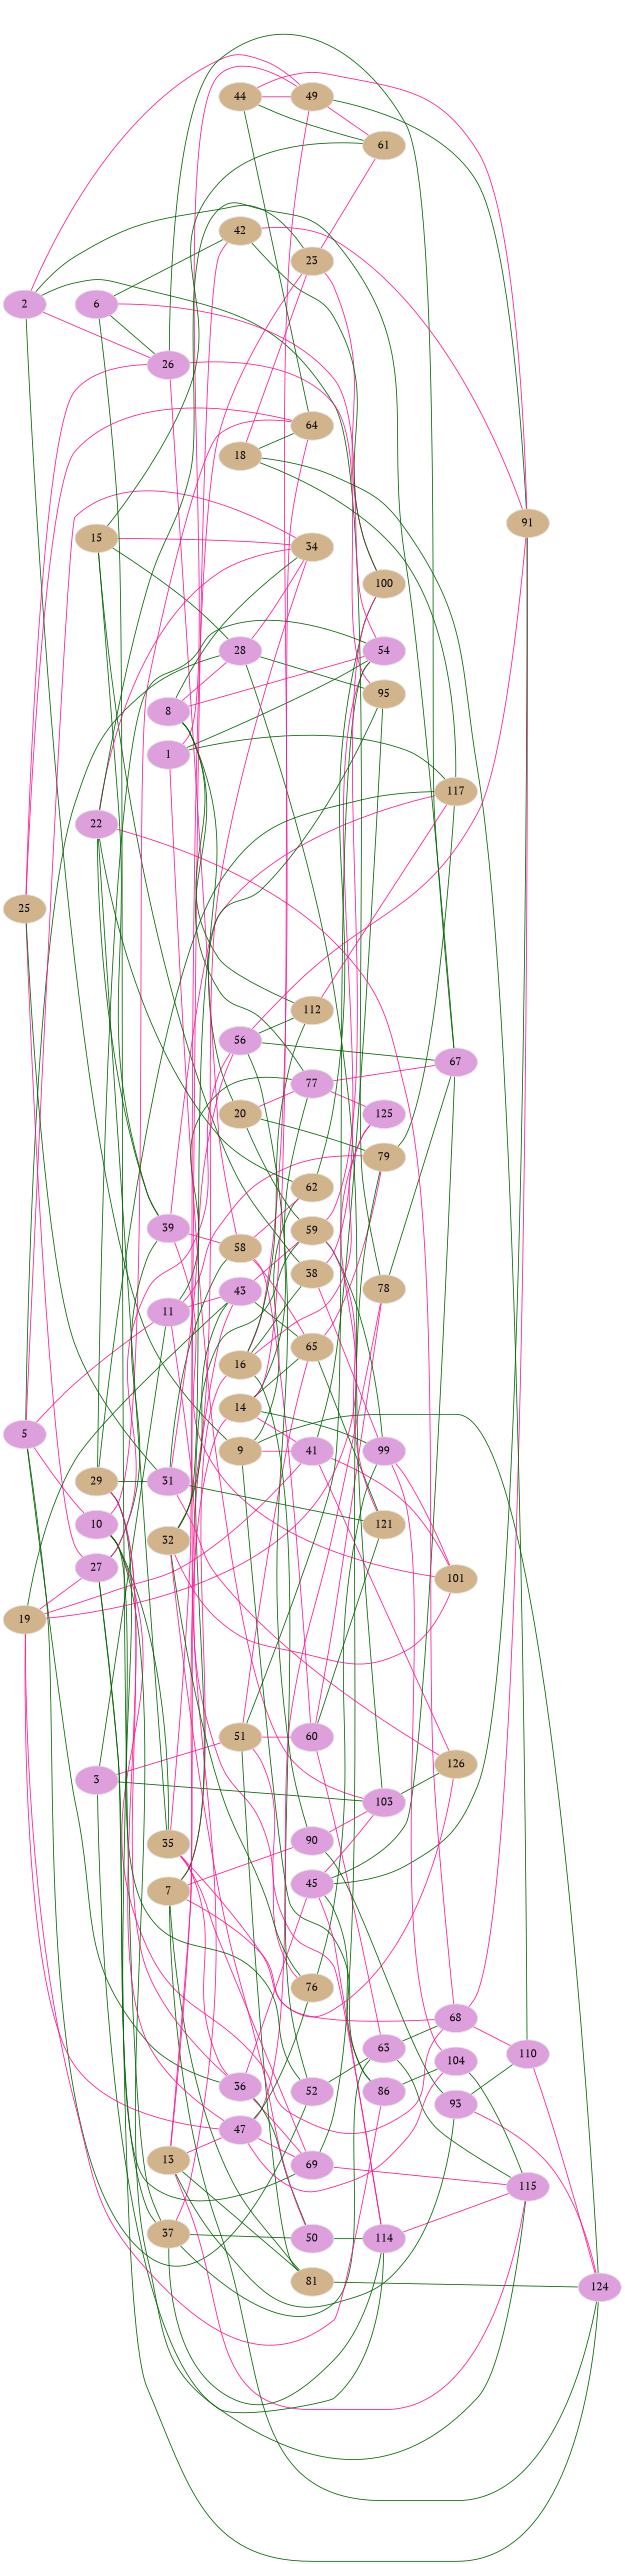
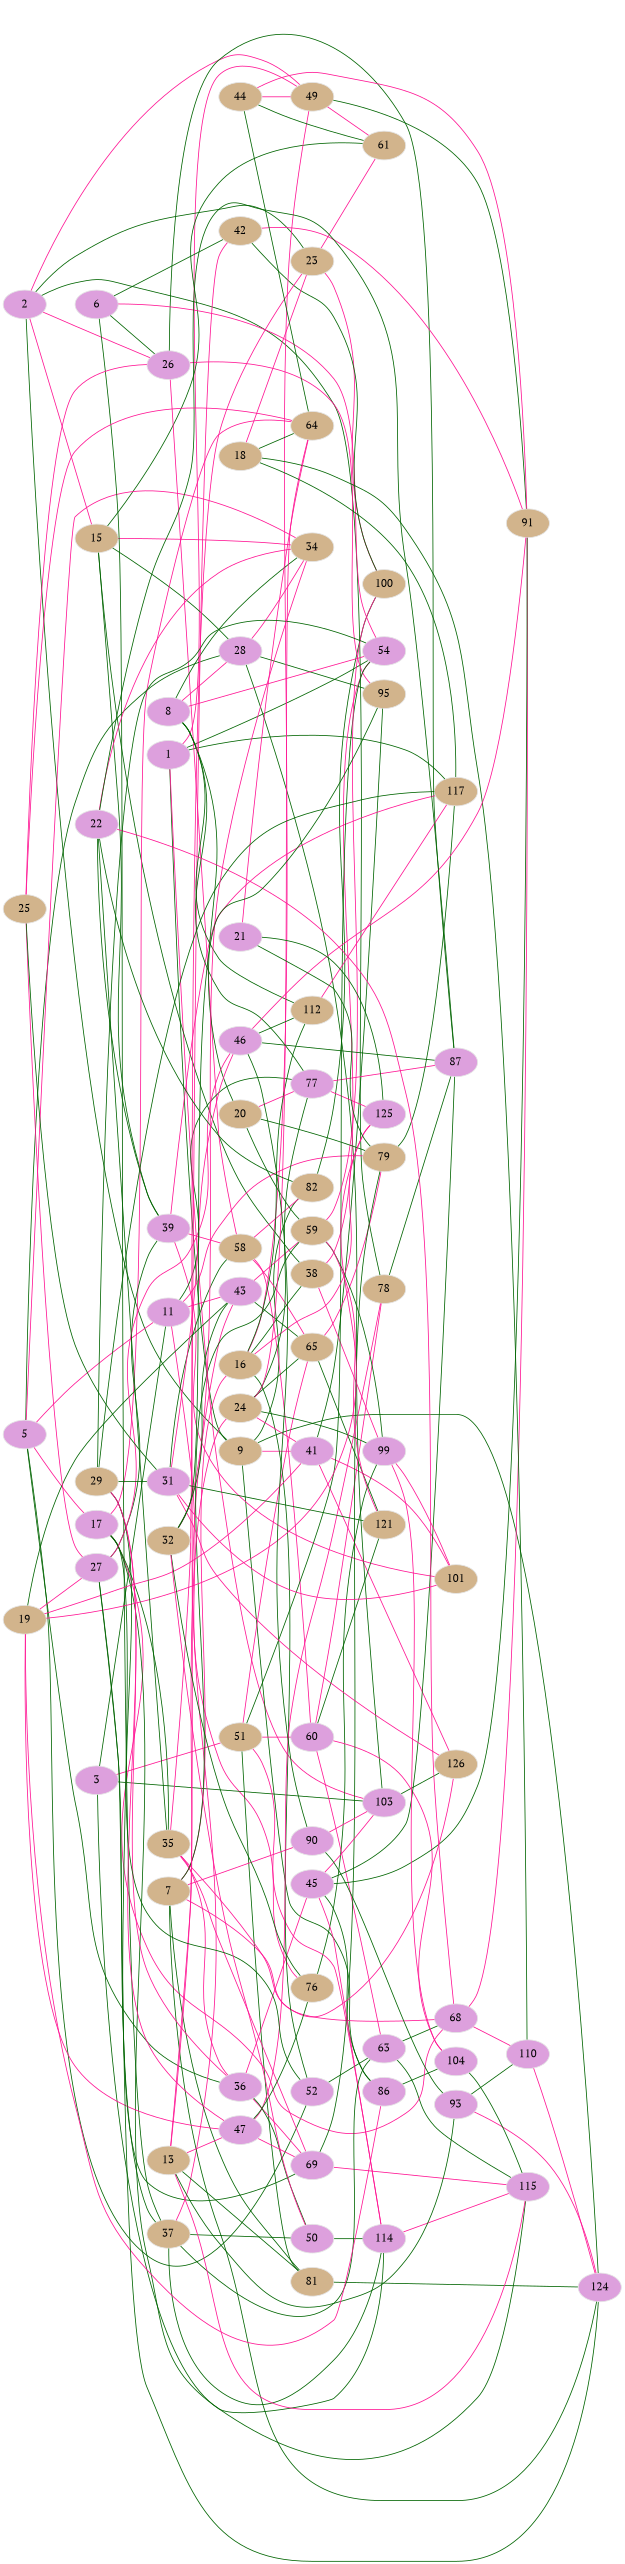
  graph {
    fontname="PT Serif"
    rankdir=LR
    node [color=gray90 fillcolor=plum fontname="PT Serif" style=filled]
    edge [color=darkgreen fontname="PT Serif"]
    1 [super="+4"]
    9 [fillcolor=tan super="+12"]
    49 [fillcolor=tan super="+66"]
    54 [super="+55"]
    103 [super="+116"]
    117 [fillcolor=tan super="+122"]
    124 [super="+127"]
    41 [super="+72"]
-   82 [fillcolor=tan label=62]
+   82 [fillcolor=tan]
    86
    61 [fillcolor=tan]
    91 [fillcolor=tan super="+96"]
    63 [super="+129"]
    68 [super="+123"]
    115 [super="+132"]
    126 [fillcolor=tan]
    2 [super="+62"]
    15 [fillcolor=tan super="+97"]
    23 [fillcolor=tan super="+40"]
    26 [super="+111"]
    78 [fillcolor=tan]
    28 [super="+57"]
    34 [fillcolor=tan super="+48"]
    38 [fillcolor=tan]
    39 [super="+70"]
    100 [fillcolor=tan]
-   87 [super="+98" label=67]
+   87 [super="+98"]
    58 [fillcolor=tan super="+85"]
    95 [fillcolor=tan]
    11 [super="+128"]
    77 [super="+84"]
    43 [super="+118"]
    76 [fillcolor=tan]
    79 [fillcolor=tan super="+94"]
    3
    51 [fillcolor=tan super="+75"]
    114 [super="+119"]
    81 [fillcolor=tan]
    65 [fillcolor=tan super="+106"]
    60 [super="+83"]
    5 [super="+24"]
-   10 [super="+33"]
+   10 [super="+33" label=17]
    36 [super="+74"]
    52
    35 [fillcolor=tan super="+92"]
    64 [fillcolor=tan super="+102"]
    69 [super="+109"]
    50
    45 [super="+88"]
    6
    37 [fillcolor=tan super="+73"]
    42 [fillcolor=tan]
    7 [fillcolor=tan super="+89"]
    16 [fillcolor=tan super="+131"]
    59 [fillcolor=tan super="+80"]
    90
    112 [fillcolor=tan]
    125
    99 [super="+105"]
    121 [fillcolor=tan]
    93
    8 [super="+71"]
    20 [fillcolor=tan]
    101 [fillcolor=tan]
    104
    110
    13 [fillcolor=tan super="+17"]
-   14 [fillcolor=tan super="+108"]
+   14 [fillcolor=tan super="+108" label=24]
    47 [super="+120"]
    18 [fillcolor=tan]
    19 [fillcolor=tan super="+113"]
    27 [super="+56"]
-   46 [super="+67" label=56]
+   46 [super="+67"]
+   21
    22 [super="+53"]
    25 [fillcolor=tan]
    31 [super="+130"]
    29 [fillcolor=tan super="+30"]
    32 [fillcolor=tan super="+107"]
    44 [fillcolor=tan]
+   1 -- 9
    1 -- 49 [color=deeppink]
    1 -- 54
    1 -- 103 [color=deeppink]
    1 -- 117
    9 -- 124
    9 -- 41 [color=deeppink]
    9 -- 82
    9 -- 86
    49 -- 61 [color=deeppink]
    49 -- 91
    103 -- 126
    41 -- 126 [color=deeppink]
    41 -- 95
    41 -- 101 [color=deeppink]
    82 -- 100
    86 -- 104
    63 -- 68
    63 -- 115
    68 -- 91 [color=deeppink]
    68 -- 110 [color=deeppink]
    2 -- 9
    2 -- 49 [color=deeppink]
+   2 -- 15 [color=deeppink]
    2 -- 23
    2 -- 26 [color=deeppink]
    2 -- 78
    15 -- 61
    15 -- 28
    15 -- 34 [color=deeppink]
    15 -- 38
    15 -- 39
    23 -- 61 [color=deeppink]
    23 -- 100 [color=deeppink]
    26 -- 87
    26 -- 58 [color=deeppink]
    26 -- 95 [color=deeppink]
    78 -- 87
    28 -- 103
    28 -- 34 [color=deeppink]
    28 -- 95
    38 -- 54 [color=deeppink]
    38 -- 99 [color=deeppink]
    39 -- 117 [color=deeppink]
    39 -- 58 [color=deeppink]
    39 -- 101 [color=deeppink]
    58 -- 82 [color=deeppink]
    58 -- 65 [color=deeppink]
    58 -- 60 [color=deeppink]
    11 -- 77
    11 -- 43 [color=deeppink]
    11 -- 76 [color=deeppink]
    11 -- 79 [color=deeppink]
    77 -- 87 [color=deeppink]
    77 -- 125 [color=deeppink]
    43 -- 65
    43 -- 59 [color=deeppink]
    76 -- 99
    79 -- 117
    3 -- 103
    3 -- 11
    3 -- 51 [color=deeppink]
    3 -- 114
    51 -- 54
    51 -- 114 [color=deeppink]
    51 -- 81
    51 -- 65 [color=deeppink]
    51 -- 60 [color=deeppink]
    114 -- 115 [color=deeppink]
    81 -- 124
    65 -- 79 [color=deeppink]
    65 -- 121
    60 -- 63 [color=deeppink]
    60 -- 78 [color=deeppink]
    60 -- 121
-   47 -- 104 [color=deeppink]
+   60 -- 104 [color=deeppink]
    5 -- 28
    5 -- 34 [color=deeppink]
    5 -- 11 [color=deeppink]
    5 -- 10 [color=deeppink]
    5 -- 36
    5 -- 52
    10 -- 68 [color=deeppink]
    10 -- 115
    10 -- 35
    10 -- 64 [color=deeppink]
    10 -- 69
    36 -- 69 [color=deeppink]
    36 -- 50
    36 -- 45 [color=deeppink]
    52 -- 63
    35 -- 68 [color=deeppink]
    35 -- 36 [color=deeppink]
    35 -- 69 [color=deeppink]
    35 -- 42 [color=deeppink]
    69 -- 115 [color=deeppink]
    69 -- 79
    50 -- 114
    45 -- 103 [color=deeppink]
    45 -- 86
    45 -- 91
    45 -- 87
    45 -- 114 [color=deeppink]
    6 -- 54 [color=deeppink]
    6 -- 26
    6 -- 37
    6 -- 42
    37 -- 63
    37 -- 43 [color=deeppink]
    37 -- 114
    37 -- 50
    42 -- 91 [color=deeppink]
    42 -- 100
    7 -- 124
    7 -- 126 [color=deeppink]
    7 -- 81
    7 -- 16 [color=deeppink]
    7 -- 59
    7 -- 90 [color=deeppink]
    16 -- 49 [color=deeppink]
    16 -- 38
    16 -- 52
    16 -- 112
    16 -- 125 [color=deeppink]
    59 -- 100 [color=deeppink]
    59 -- 99
    59 -- 121 [color=deeppink]
    90 -- 103 [color=deeppink]
    90 -- 93
    112 -- 117 [color=deeppink]
    99 -- 101 [color=deeppink]
    99 -- 104 [color=deeppink]
    93 -- 124 [color=deeppink]
    93 -- 110
    8 -- 54 [color=deeppink]
    8 -- 28 [color=deeppink]
    8 -- 34
    8 -- 77
    8 -- 112
    8 -- 20
    20 -- 77 [color=deeppink]
    20 -- 79
    20 -- 59
    104 -- 115
    110 -- 124 [color=deeppink]
    13 -- 115 [color=deeppink]
    13 -- 23 [color=deeppink]
    13 -- 81
    13 -- 93
    13 -- 14 [color=deeppink]
    13 -- 47 [color=deeppink]
    14 -- 41 [color=deeppink]
    14 -- 77
    14 -- 65
    14 -- 64 [color=deeppink]
    14 -- 99
    47 -- 78 [color=deeppink]
    47 -- 76
    47 -- 69 [color=deeppink]
    18 -- 117
    18 -- 23 [color=deeppink]
    18 -- 64
    18 -- 110
    19 -- 41 [color=deeppink]
    19 -- 86 [color=deeppink]
    19 -- 43
    19 -- 125 [color=deeppink]
    19 -- 47 [color=deeppink]
    19 -- 27 [color=deeppink]
    27 -- 124
    27 -- 39
    27 -- 37
    27 -- 46 [color=deeppink]
    46 -- 91 [color=deeppink]
    46 -- 87
    46 -- 90
    46 -- 112
+   21 -- 79
+   21 -- 64 [color=deeppink]
+   21 -- 125
    22 -- 82
    22 -- 68 [color=deeppink]
    22 -- 34 [color=deeppink]
    22 -- 39
    22 -- 87
    22 -- 35
    25 -- 26 [color=deeppink]
    25 -- 64 [color=deeppink]
    25 -- 27 [color=deeppink]
    25 -- 31
    31 -- 126 [color=deeppink]
    31 -- 58
    31 -- 121
    31 -- 46 [color=deeppink]
    29 -- 54
    29 -- 117
    29 -- 36 [color=deeppink]
    29 -- 52
    29 -- 47 [color=deeppink]
    29 -- 31
    32 -- 34 [color=deeppink]
    32 -- 95
    32 -- 43
    32 -- 76
    32 -- 50 [color=deeppink]
-   32 -- 101 [color=deeppink]
+   31 -- 101 [color=deeppink]
    44 -- 49 [color=deeppink]
    44 -- 61
    44 -- 91 [color=deeppink]
    44 -- 64
  }
